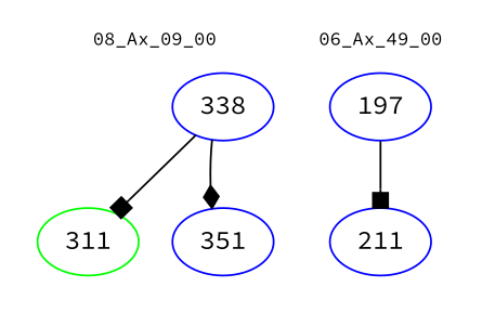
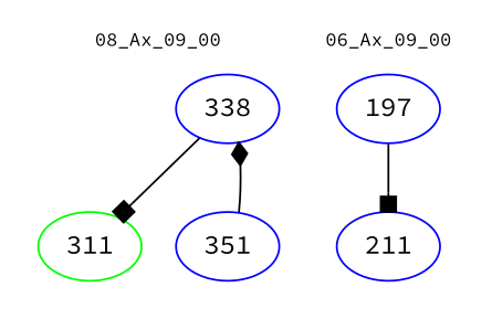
  digraph {
    fontname="Source Code Pro"
    node [color=blue fontname="Source Code Pro"]
    edge [arrowhead=box color=black fontname="Source Code Pro"]
    n1 [label=338]
    n2 [color=green label=311]
    n3 [label=351]
    n4 [label=197]
    n5 [label=211]
    subgraph cluster_1 {
      color=white
      fontsize=10
      label="08_Ax_09_00"
      n1
      n2
      n3
    }
    subgraph cluster_2 {
      color=white
      fontsize=10
-     label="06_Ax_49_00"
+     label="06_Ax_09_00"
      n4
      n5
    }
    n1 -> n2
-   n1 -> n3 [arrowhead=diamond]
+   n3 -> n1 [arrowhead=diamond]
    n4 -> n5
  }
